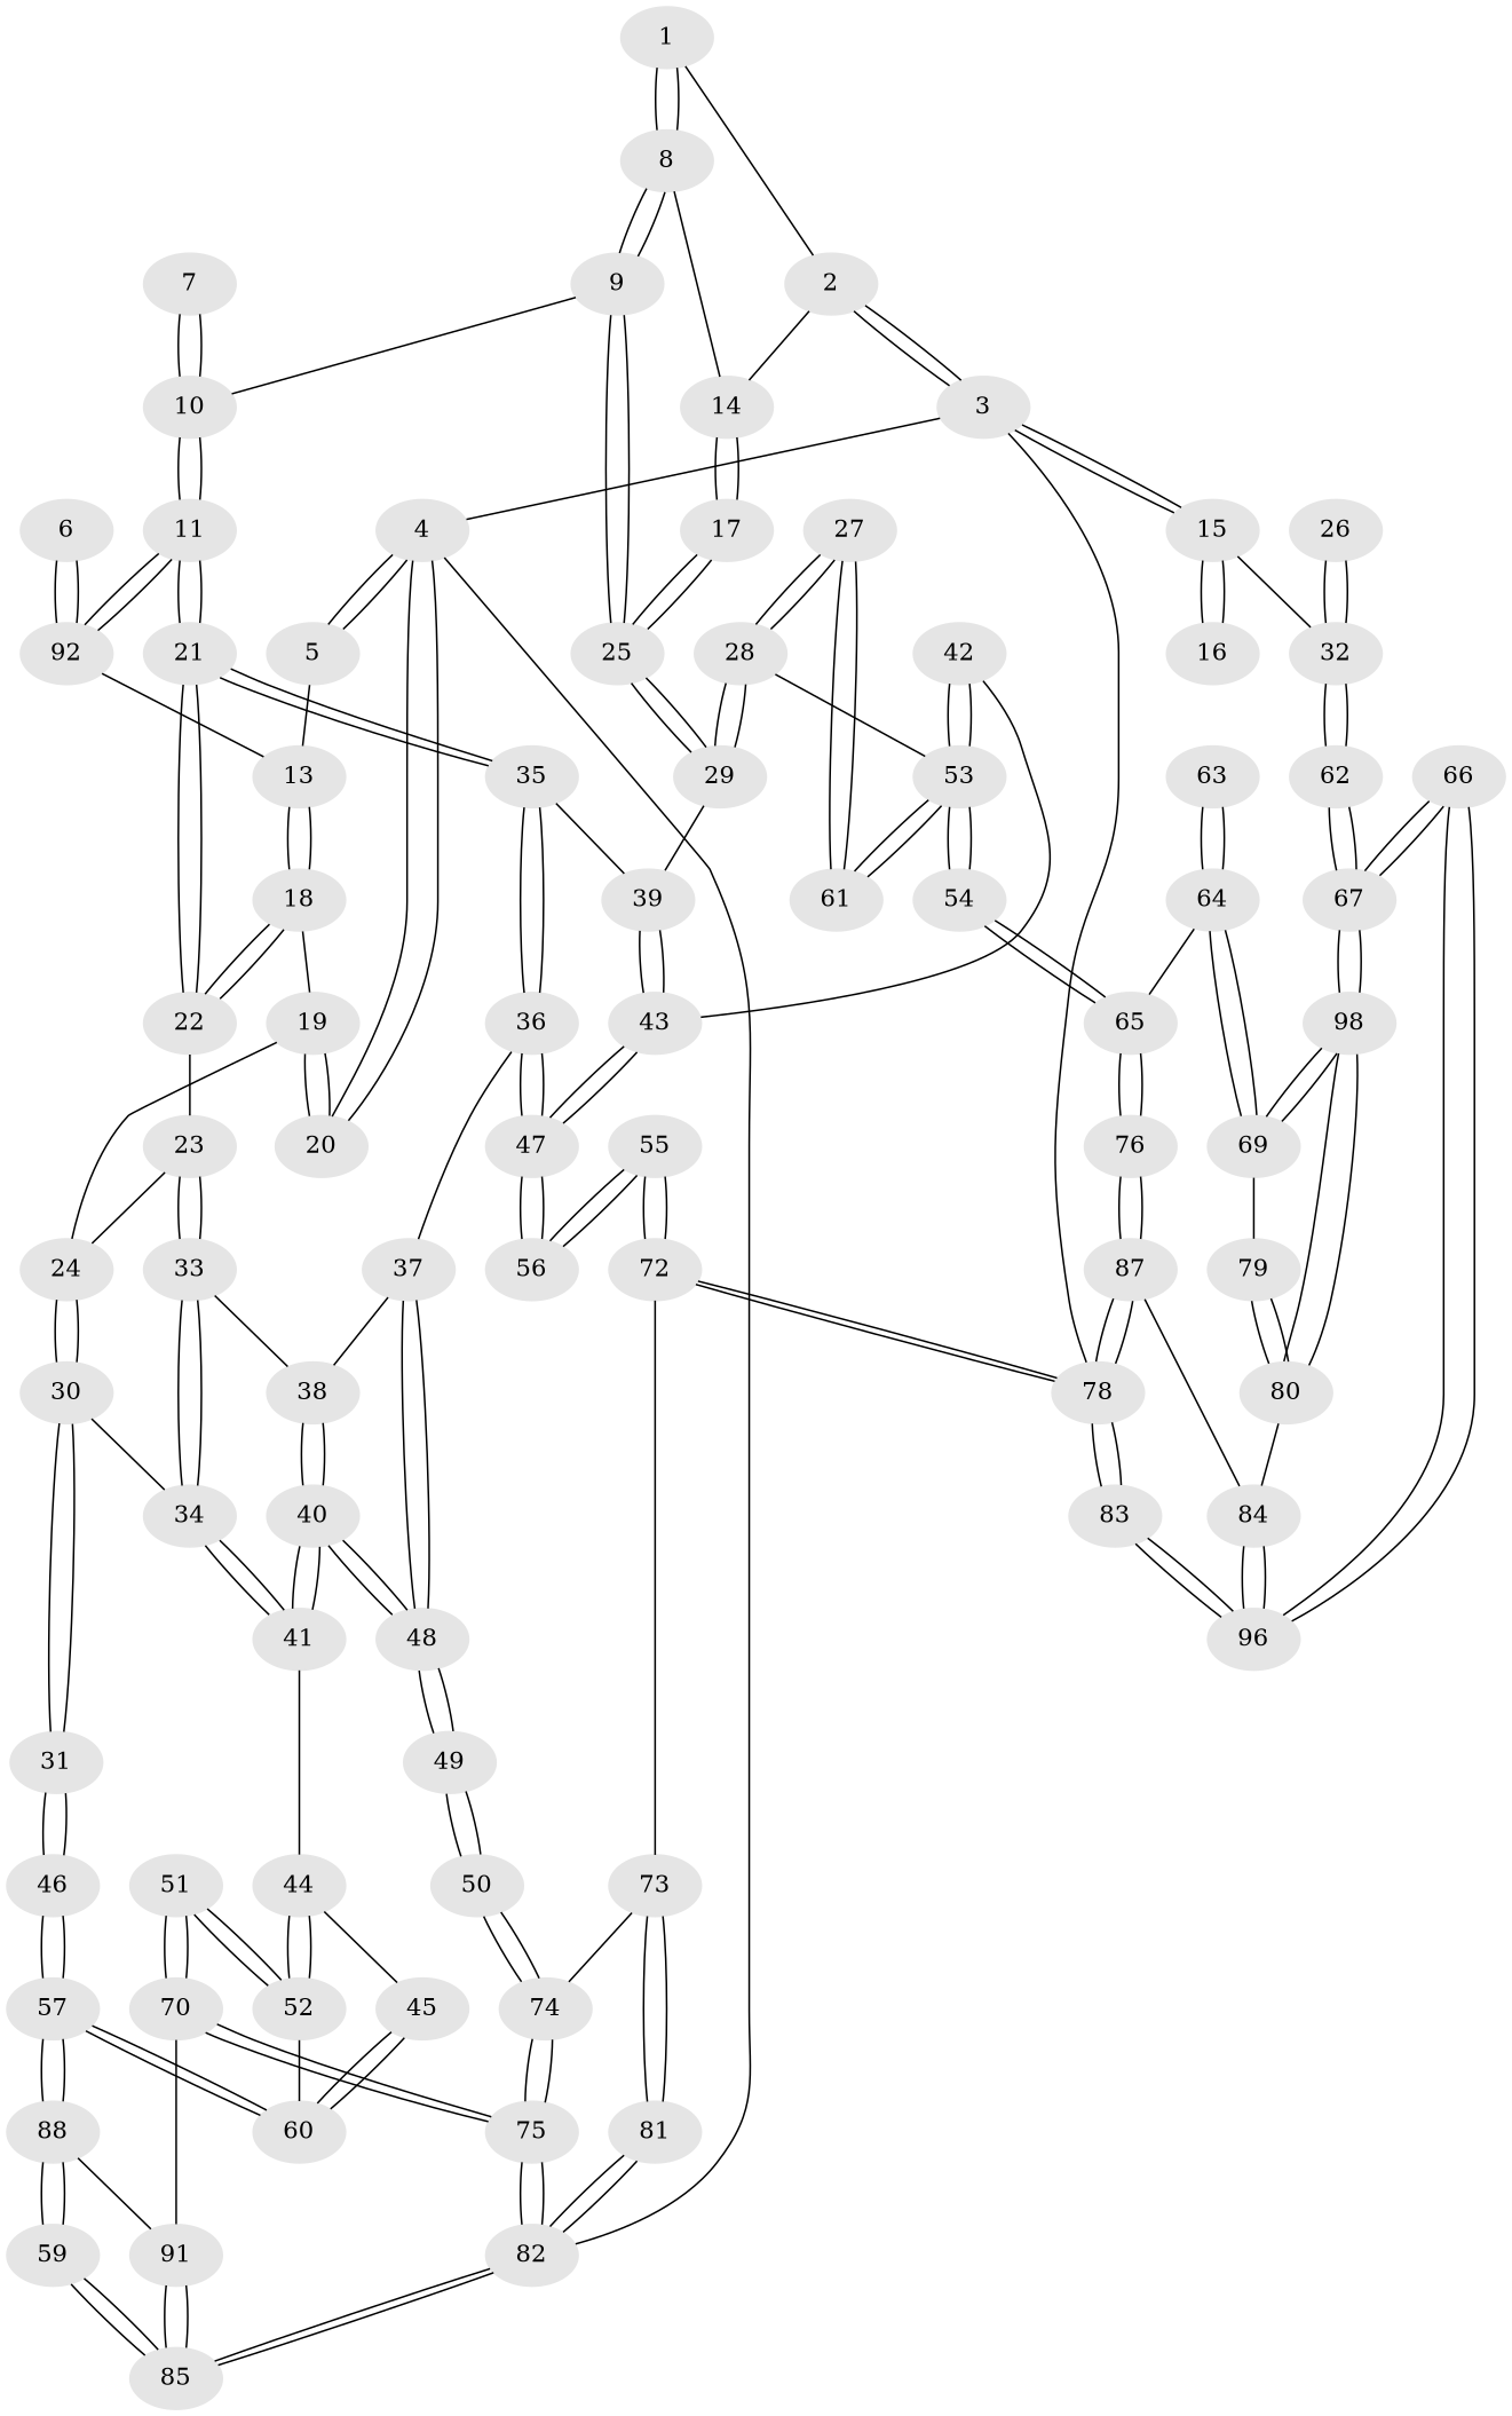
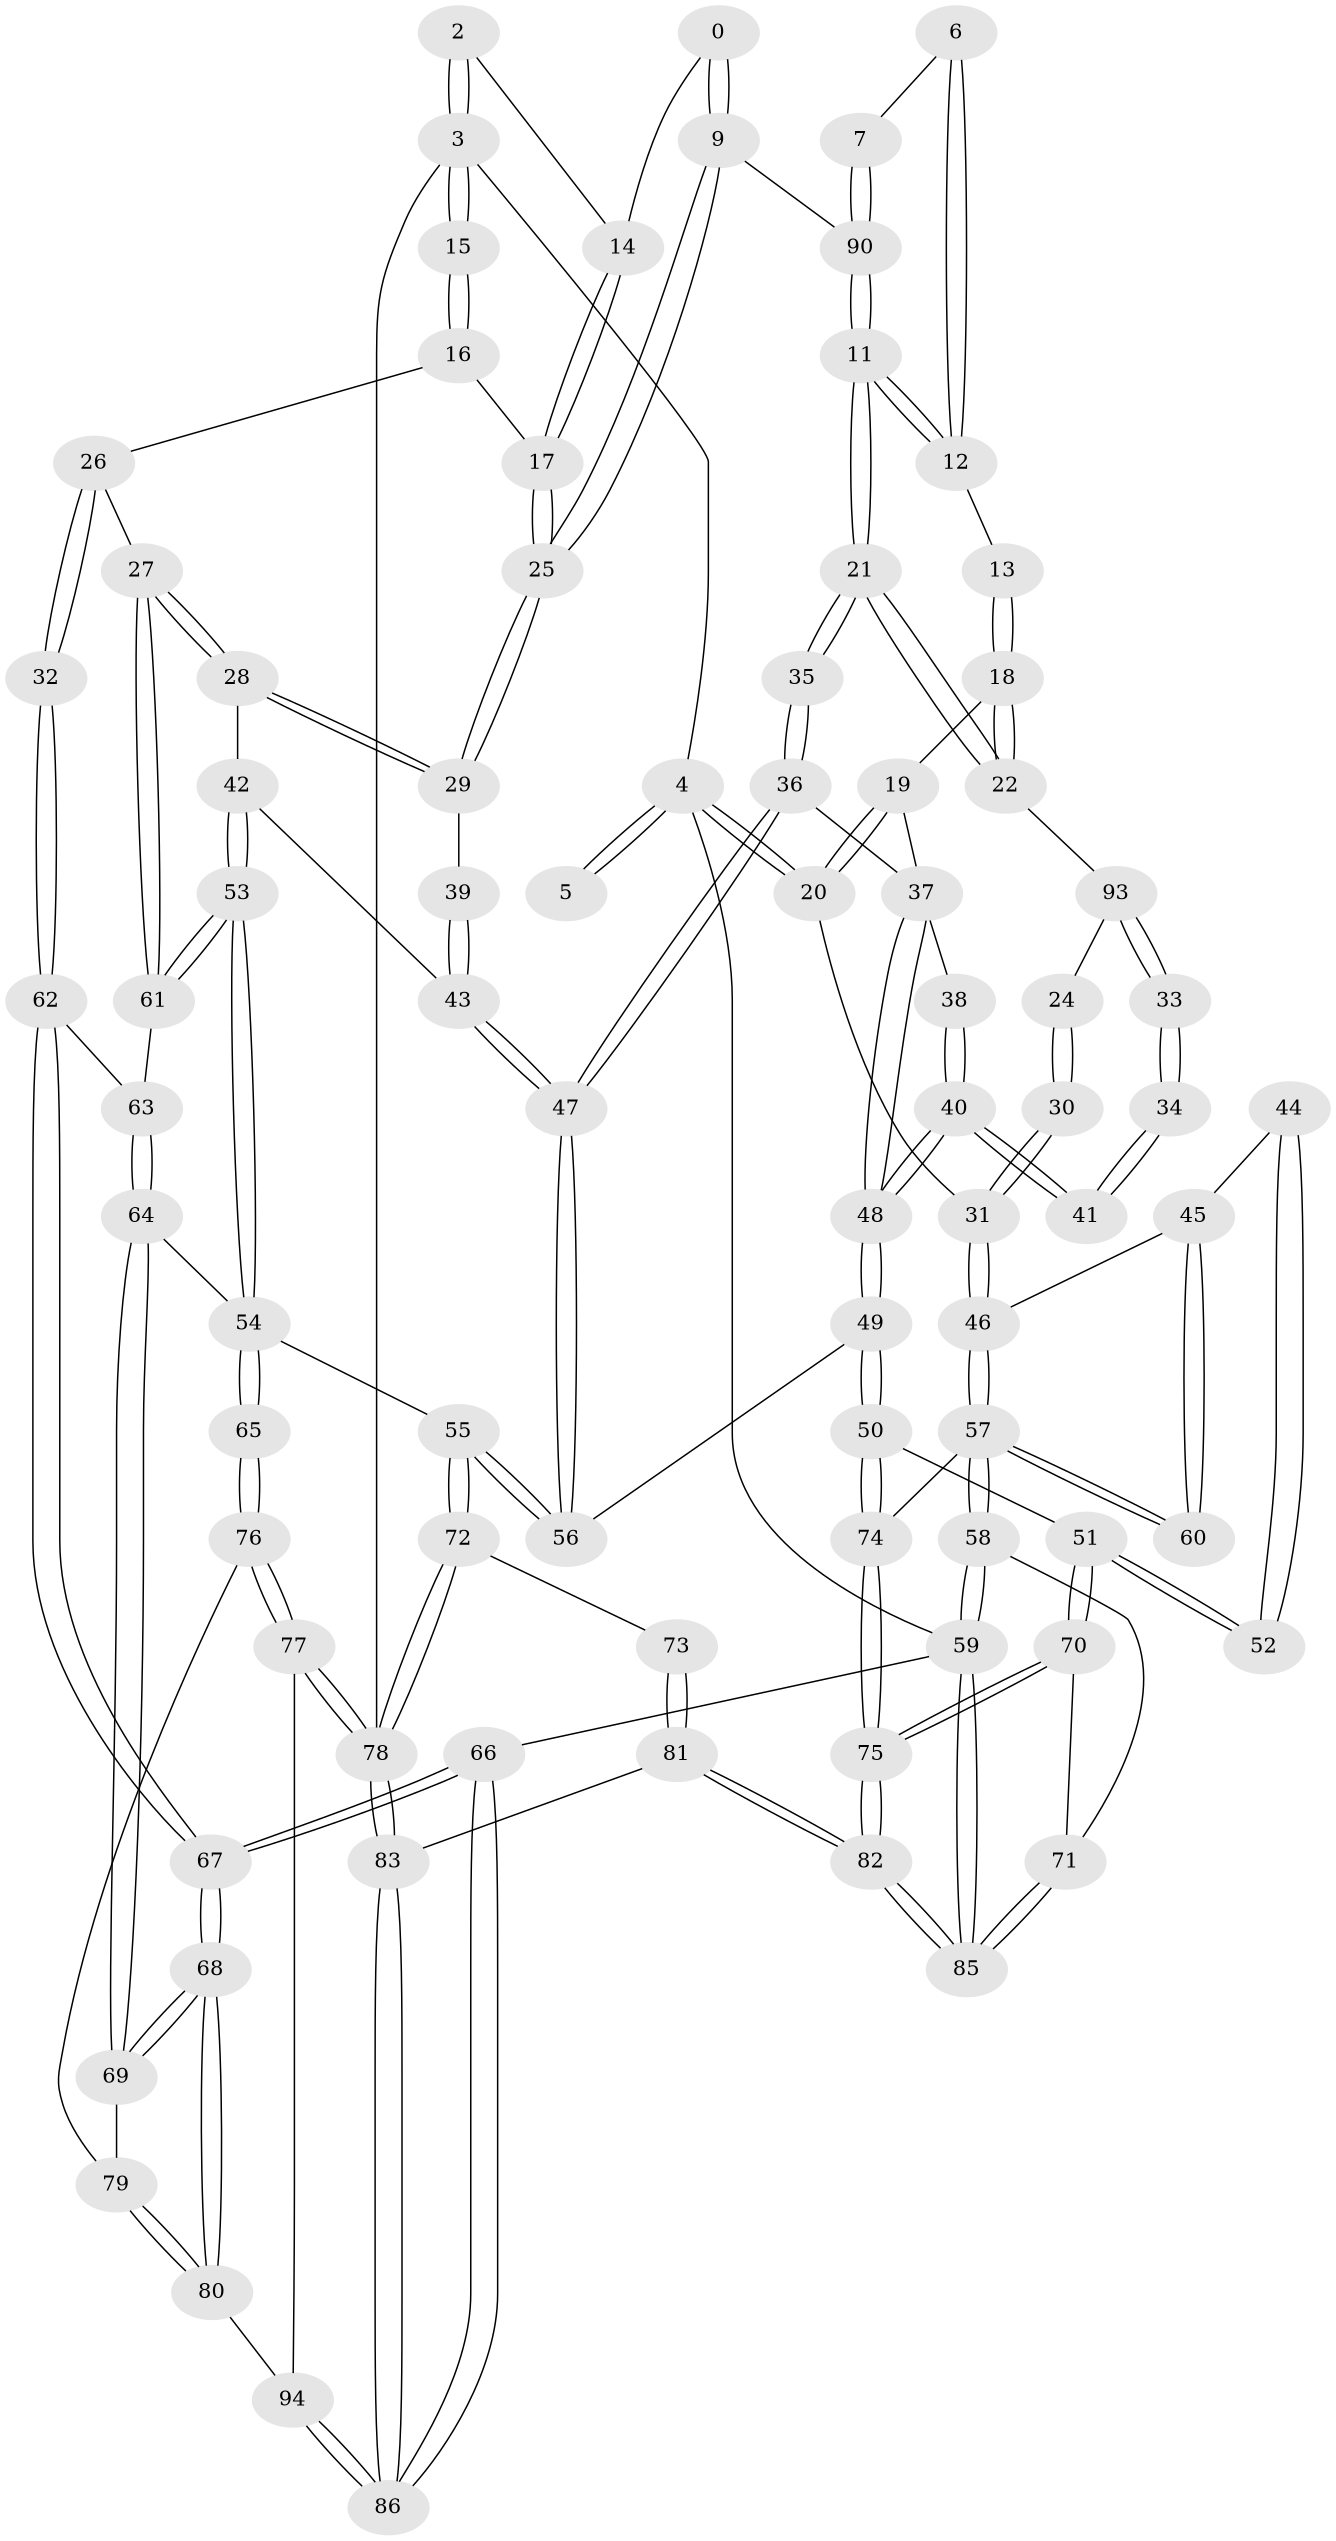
  graph {
    node [color=gray90 style=filled]
-   1
    2
-   8
+   8 [label=0]
    3
    14
    9
    4
    15
    78
    17
    5
    20
    59
    16
    32
    66
    67
-   86 [label=96]
+   86
    13
    31
    85
    6
    7
-   12 [label=92]
+   12
    18
-   10
+   10 [label=90]
    11
    25
    29
    21
    22
    35
    19
    26
    62
    27
    24
-   23
+   23 [label=93]
    30
    46
    39
    36
    33
    34
    38
    28
    61
    42
    63
    43
    53
    41
    57
    40
    44
    37
    47
    48
    56
    49
    45
    52
    54
    60
-   58 [label=88]
+   58
    50
    51
    74
    70
    75
-   71 [label=91]
+   71
    55
    65
    72
    76
    73
    64
-   68 [label=98]
+   68
    69
    79
-   77 [label=87]
+   77
    80
-   84
+   84 [label=94]
    82
    81
    83
-   1 -- 2
-   1 -- 8
-   1 -- 8
    2 -- 3
    2 -- 3
    2 -- 14
    8 -- 14
    8 -- 9
    8 -- 9
    3 -- 4
    3 -- 15
    3 -- 15
    3 -- 78
    14 -- 17
    14 -- 17
    9 -- 10
    9 -- 25
    9 -- 25
    4 -- 5
    4 -- 5
    4 -- 20
    4 -- 20
-   4 -- 82
+   4 -- 59
    15 -- 16
    15 -- 16
-   15 -- 32
    78 -- 83
    78 -- 83
    17 -- 25
    17 -- 25
-   5 -- 13
+   20 -- 31
+   59 -- 66
    59 -- 85
    59 -- 85
+   16 -- 17
+   16 -- 26
    32 -- 62
    32 -- 62
    66 -- 67
    66 -- 67
    66 -- 86
    66 -- 86
    67 -- 68
    67 -- 68
    13 -- 18
    13 -- 18
    31 -- 46
    31 -- 46
+   6 -- 7
    6 -- 12
    6 -- 12
    7 -- 10
    7 -- 10
    12 -- 13
    18 -- 22
    18 -- 22
    18 -- 19
    10 -- 11
    10 -- 11
    11 -- 12
    11 -- 12
    11 -- 21
    11 -- 21
    25 -- 29
    25 -- 29
    29 -- 39
    21 -- 22
    21 -- 22
    21 -- 35
    21 -- 35
    22 -- 23
-   35 -- 39
    35 -- 36
    35 -- 36
    19 -- 20
    19 -- 20
-   19 -- 24
+   19 -- 37
    26 -- 32
    26 -- 32
+   26 -- 27
    62 -- 67
    62 -- 67
+   62 -- 63
    27 -- 28
    27 -- 28
    27 -- 61
    27 -- 61
    24 -- 30
    24 -- 30
    23 -- 24
    23 -- 33
    23 -- 33
    30 -- 31
    30 -- 31
-   30 -- 34
    46 -- 57
    46 -- 57
    39 -- 43
    39 -- 43
    36 -- 37
    36 -- 47
    36 -- 47
    33 -- 34
    33 -- 34
-   33 -- 38
    34 -- 41
    34 -- 41
    38 -- 40
    38 -- 40
    28 -- 29
    28 -- 29
-   28 -- 53
+   28 -- 42
+   61 -- 63
    42 -- 43
    42 -- 53
    42 -- 53
    63 -- 64
    63 -- 64
    43 -- 47
    43 -- 47
    53 -- 61
    53 -- 61
    53 -- 54
    53 -- 54
-   41 -- 44
    57 -- 60
    57 -- 60
    57 -- 58
    57 -- 58
    40 -- 41
    40 -- 41
    40 -- 48
    40 -- 48
    44 -- 45
    44 -- 52
    44 -- 52
    37 -- 38
    37 -- 48
    37 -- 48
    47 -- 56
    47 -- 56
    48 -- 49
    48 -- 49
+   49 -- 56
    49 -- 50
    49 -- 50
+   45 -- 46
    45 -- 60
    45 -- 60
-   52 -- 60
+   54 -- 55
    54 -- 65
    54 -- 65
    58 -- 59
    58 -- 59
    58 -- 71
+   50 -- 51
    50 -- 74
    50 -- 74
    51 -- 52
    51 -- 52
    51 -- 70
    51 -- 70
    74 -- 75
    74 -- 75
    70 -- 75
    70 -- 75
    70 -- 71
    75 -- 82
    75 -- 82
    71 -- 85
    71 -- 85
    55 -- 56
    55 -- 56
    55 -- 72
    55 -- 72
    65 -- 76
    65 -- 76
    72 -- 78
    72 -- 78
    72 -- 73
+   76 -- 79
    76 -- 77
    76 -- 77
-   73 -- 74
+   57 -- 74
    73 -- 81
    73 -- 81
-   64 -- 65
+   64 -- 54
    64 -- 69
    64 -- 69
    68 -- 69
    68 -- 69
    68 -- 80
    68 -- 80
    69 -- 79
    79 -- 80
    79 -- 80
    77 -- 78
    77 -- 78
    77 -- 84
    80 -- 84
    84 -- 86
    84 -- 86
    82 -- 85
    82 -- 85
    81 -- 82
    81 -- 82
+   81 -- 83
    83 -- 86
    83 -- 86
  }
